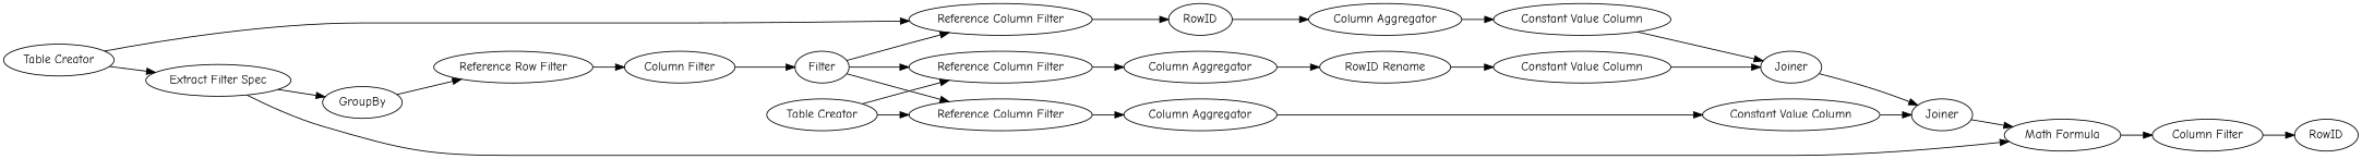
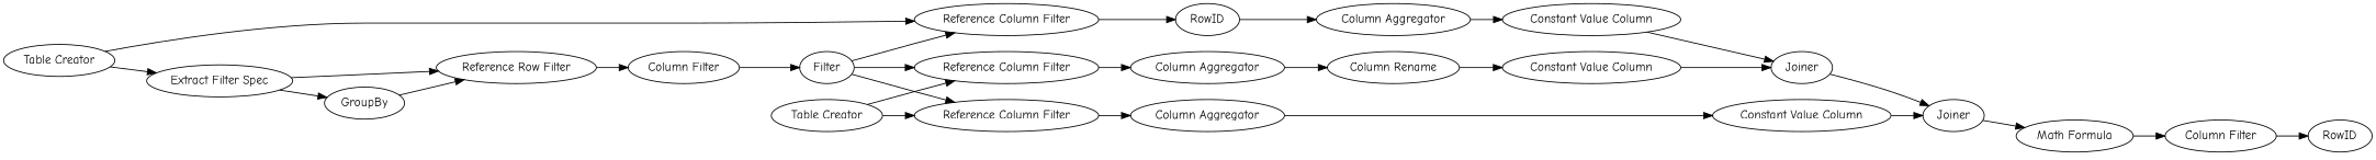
  digraph {
    fontname="Comic Neue"
    rankdir=LR
    node [fontname="Comic Neue"]
    edge [fontname="Comic Neue"]
    n1 [label="Table Creator"]
    n2 [label="Reference Column Filter"]
    n3 [label="Reference Column Filter"]
    n4 [label="Column Aggregator"]
    n5 [label="Column Aggregator"]
    n6 [label="Table Creator"]
    n7 [label="Extract Filter Spec"]
    n8 [label="Reference Column Filter"]
    n9 [label=GroupBy]
    n10 [label="Reference Row Filter"]
    n11 [label=RowID]
    n12 [label="Column Filter"]
    n13 [label=Filter]
    n14 [label="Column Aggregator"]
-   n15 [label="RowID Rename"]
+   n15 [label="Column Rename"]
    n16 [label="Constant Value Column"]
    n17 [label="Constant Value Column"]
    n18 [label=Joiner]
    n19 [label=Joiner]
    n20 [label="Math Formula"]
    n21 [label="Constant Value Column"]
    n22 [label="Column Filter"]
    n23 [label=RowID]
    n1 -> n2
    n1 -> n3
    n2 -> n4
    n3 -> n5
    n4 -> n15
    n5 -> n21
    n6 -> n7
    n6 -> n8
    n7 -> n9
-   n7 -> n20
+   n7 -> n10
    n8 -> n11
    n9 -> n10
    n10 -> n12
    n11 -> n14
    n12 -> n13
    n13 -> n2
    n13 -> n3
    n13 -> n8
    n14 -> n17
    n15 -> n16
    n16 -> n18
    n17 -> n18
    n18 -> n19
    n19 -> n20
    n20 -> n22
    n21 -> n19
    n22 -> n23
  }
